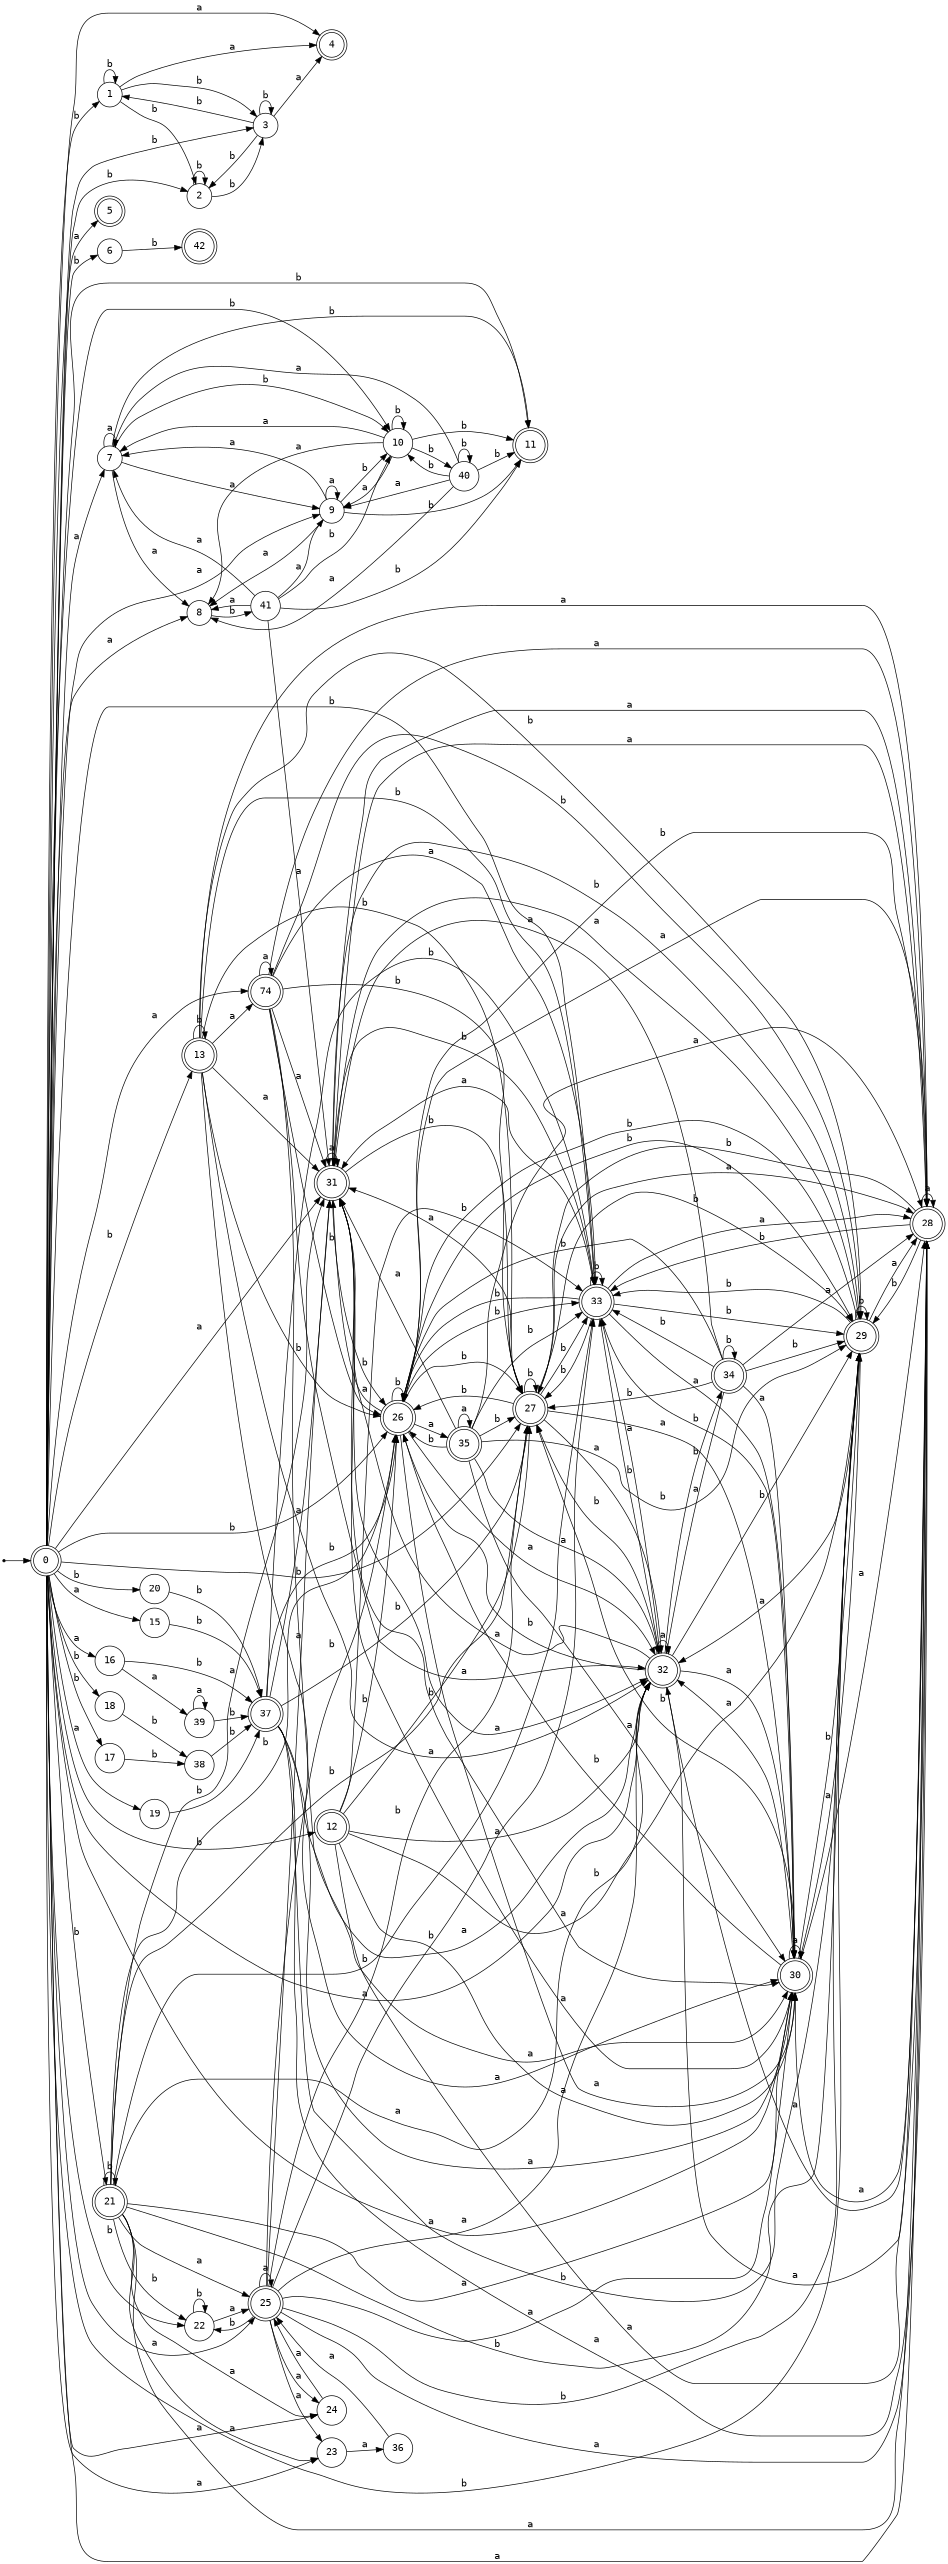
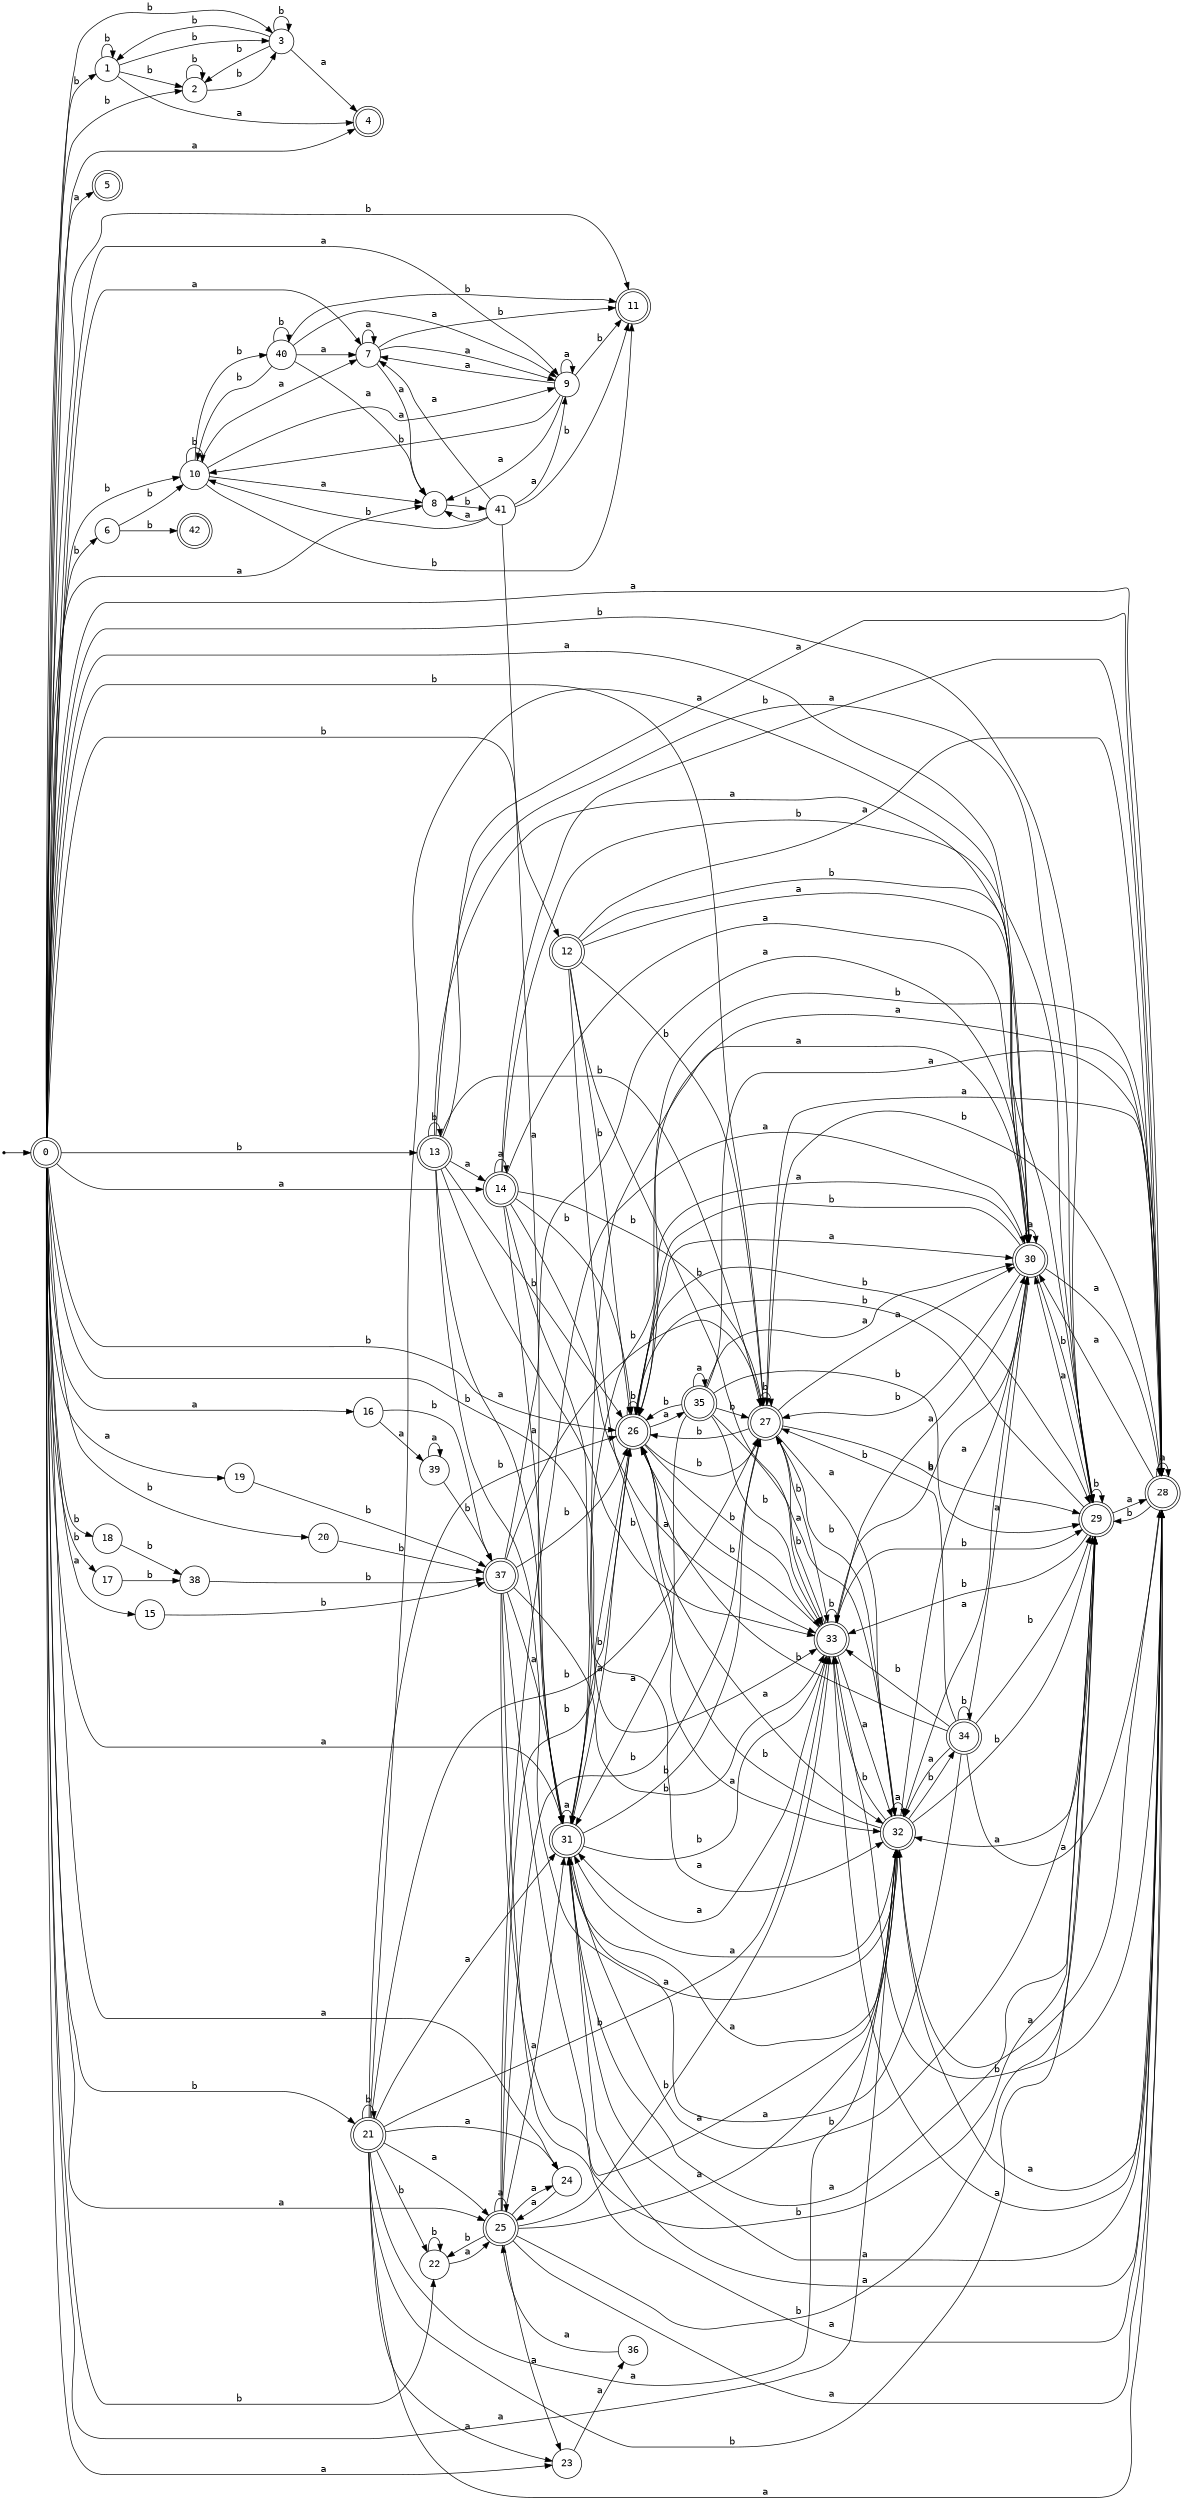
  digraph {
    fontname="DejaVu Sans Mono"
    rankdir=LR
    node [fontname="DejaVu Sans Mono" shape=circle]
    edge [fontname="DejaVu Sans Mono"]
    dummy0 [shape=point]
    0 [shape=doublecircle]
    1
    2
    3
    4 [shape=doublecircle]
    5 [shape=doublecircle]
    6
    7
    8
    9
    10
    11 [shape=doublecircle]
    12 [shape=doublecircle]
    13 [shape=doublecircle]
-   14 [shape=doublecircle label=74]
+   14 [shape=doublecircle]
    15
    16
    17
    18
    19
    20
    21 [shape=doublecircle]
    22
    23
    24
    25 [shape=doublecircle]
    26 [shape=doublecircle]
    27 [shape=doublecircle]
    28 [shape=doublecircle]
    29 [shape=doublecircle]
    30 [shape=doublecircle]
    31 [shape=doublecircle]
    32 [shape=doublecircle]
    33 [shape=doublecircle]
    42 [shape=doublecircle]
    41
    40
    37 [shape=doublecircle]
    39
    38
    36
    35 [shape=doublecircle]
    34 [shape=doublecircle]
    dummy0 -> 0
    0 -> 1 [label=b]
    0 -> 2 [label=b]
    0 -> 3 [label=b]
    0 -> 4 [label=a]
    0 -> 5 [label=a]
    0 -> 6 [label=b]
    0 -> 7 [label=a]
    0 -> 8 [label=a]
    0 -> 9 [label=a]
    0 -> 10 [label=b]
    0 -> 11 [label=b]
    0 -> 12 [label=b]
    0 -> 13 [label=b]
    0 -> 14 [label=a]
    0 -> 15 [label=a]
    0 -> 16 [label=a]
    0 -> 17 [label=b]
    0 -> 18 [label=b]
    0 -> 19 [label=a]
    0 -> 20 [label=b]
    0 -> 21 [label=b]
    0 -> 22 [label=b]
    0 -> 23 [label=a]
    0 -> 24 [label=a]
    0 -> 25 [label=a]
    0 -> 26 [label=b]
    0 -> 27 [label=b]
    0 -> 28 [label=a]
    0 -> 29 [label=b]
    0 -> 30 [label=a]
    0 -> 31 [label=a]
    0 -> 32 [label=a]
    0 -> 33 [label=b]
    1 -> 1 [label=b]
    1 -> 2 [label=b]
    1 -> 3 [label=b]
    1 -> 4 [label=a]
    2 -> 2 [label=b]
    2 -> 3 [label=b]
    3 -> 1 [label=b]
    3 -> 2 [label=b]
    3 -> 3 [label=b]
    3 -> 4 [label=a]
    6 -> 42 [label=b]
    7 -> 7 [label=a]
    7 -> 8 [label=a]
    7 -> 9 [label=a]
-   7 -> 10 [label=b]
+   6 -> 10 [label=b]
    7 -> 11 [label=b]
    8 -> 41 [label=b]
    9 -> 7 [label=a]
    9 -> 8 [label=a]
    9 -> 9 [label=a]
    9 -> 10 [label=b]
    9 -> 11 [label=b]
    10 -> 7 [label=a]
    10 -> 8 [label=a]
    10 -> 9 [label=a]
    10 -> 10 [label=b]
    10 -> 11 [label=b]
    10 -> 40 [label=b]
    12 -> 26 [label=b]
    12 -> 27 [label=b]
    12 -> 28 [label=a]
    12 -> 29 [label=b]
    12 -> 30 [label=a]
    12 -> 32 [label=a]
    12 -> 33 [label=b]
    13 -> 13 [label=b]
    13 -> 14 [label=a]
    13 -> 26 [label=b]
    13 -> 27 [label=b]
    13 -> 28 [label=a]
    13 -> 29 [label=b]
    13 -> 30 [label=a]
    13 -> 31 [label=a]
    13 -> 32 [label=a]
    13 -> 33 [label=b]
    14 -> 14 [label=a]
    14 -> 26 [label=b]
    14 -> 27 [label=b]
    14 -> 28 [label=a]
    14 -> 29 [label=b]
    14 -> 30 [label=a]
    14 -> 31 [label=a]
    14 -> 32 [label=a]
    14 -> 33 [label=a]
    15 -> 37 [label=b]
    16 -> 37 [label=b]
    16 -> 39 [label=a]
    17 -> 38 [label=b]
    18 -> 38 [label=b]
    19 -> 37 [label=b]
    20 -> 37 [label=b]
    21 -> 21 [label=b]
    21 -> 22 [label=b]
    21 -> 23 [label=a]
    21 -> 24 [label=a]
    21 -> 25 [label=a]
    21 -> 26 [label=b]
    21 -> 27 [label=b]
    21 -> 28 [label=a]
    21 -> 29 [label=b]
    21 -> 30 [label=a]
    21 -> 31 [label=a]
    21 -> 32 [label=a]
    21 -> 33 [label=b]
    22 -> 22 [label=b]
    22 -> 25 [label=a]
    23 -> 36 [label=a]
    24 -> 25 [label=a]
    25 -> 22 [label=b]
    25 -> 23 [label=a]
    25 -> 24 [label=a]
    25 -> 25 [label=a]
    25 -> 26 [label=b]
    25 -> 27 [label=b]
    25 -> 28 [label=a]
    25 -> 29 [label=b]
    25 -> 30 [label=a]
    25 -> 31 [label=a]
    25 -> 32 [label=a]
    25 -> 33 [label=b]
    26 -> 26 [label=b]
    26 -> 27 [label=b]
    26 -> 28 [label=a]
    26 -> 29 [label=b]
    26 -> 30 [label=a]
    26 -> 31 [label=a]
    26 -> 32 [label=a]
    26 -> 33 [label=b]
    26 -> 35 [label=a]
    27 -> 26 [label=b]
    27 -> 27 [label=b]
    27 -> 28 [label=a]
    27 -> 29 [label=b]
    27 -> 30 [label=a]
-   27 -> 31 [label=a]
    27 -> 32 [label=a]
    27 -> 33 [label=b]
    28 -> 26 [label=b]
    28 -> 27 [label=b]
    28 -> 28 [label=a]
    28 -> 29 [label=b]
    28 -> 30 [label=a]
    28 -> 31 [label=a]
    28 -> 32 [label=a]
    28 -> 33 [label=b]
    29 -> 26 [label=b]
    29 -> 28 [label=a]
    29 -> 29 [label=b]
    29 -> 30 [label=a]
    29 -> 31 [label=a]
    29 -> 32 [label=a]
    29 -> 33 [label=b]
    30 -> 26 [label=b]
    30 -> 27 [label=b]
    30 -> 28 [label=a]
    30 -> 29 [label=b]
    30 -> 30 [label=a]
    30 -> 31 [label=a]
    30 -> 32 [label=a]
    30 -> 33 [label=b]
    31 -> 26 [label=b]
    31 -> 27 [label=b]
    31 -> 28 [label=a]
    31 -> 29 [label=b]
    31 -> 30 [label=a]
    31 -> 31 [label=a]
    31 -> 32 [label=a]
    31 -> 33 [label=b]
    32 -> 26 [label=b]
    32 -> 27 [label=b]
    32 -> 28 [label=a]
    32 -> 29 [label=b]
    32 -> 30 [label=a]
    32 -> 31 [label=a]
    32 -> 32 [label=a]
    32 -> 33 [label=b]
    32 -> 34 [label=b]
    33 -> 26 [label=b]
    33 -> 27 [label=b]
    33 -> 28 [label=a]
    33 -> 29 [label=b]
    33 -> 30 [label=a]
    33 -> 31 [label=a]
    33 -> 32 [label=a]
    33 -> 33 [label=b]
    41 -> 7 [label=a]
    41 -> 8 [label=a]
    41 -> 9 [label=a]
    41 -> 10 [label=b]
    41 -> 11 [label=b]
    41 -> 31 [label=a]
    40 -> 7 [label=a]
    40 -> 8 [label=a]
    40 -> 9 [label=a]
    40 -> 10 [label=b]
    40 -> 11 [label=b]
    40 -> 40 [label=b]
    37 -> 26 [label=b]
    37 -> 27 [label=b]
    37 -> 28 [label=a]
    37 -> 29 [label=b]
    37 -> 30 [label=a]
    37 -> 31 [label=a]
    37 -> 32 [label=a]
    37 -> 33 [label=b]
    39 -> 37 [label=b]
    39 -> 39 [label=a]
    38 -> 37 [label=b]
    36 -> 25 [label=a]
    35 -> 26 [label=b]
    35 -> 27 [label=b]
    35 -> 28 [label=a]
    35 -> 29 [label=b]
    35 -> 30 [label=a]
    35 -> 31 [label=a]
    35 -> 32 [label=a]
    35 -> 33 [label=b]
    35 -> 35 [label=a]
    34 -> 26 [label=b]
    34 -> 27 [label=b]
    34 -> 28 [label=a]
    34 -> 29 [label=b]
    34 -> 30 [label=a]
    34 -> 31 [label=a]
    34 -> 32 [label=a]
    34 -> 33 [label=b]
    34 -> 34 [label=b]
  }
